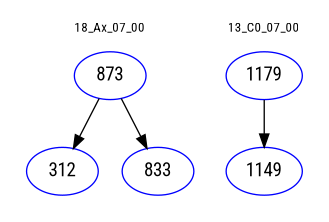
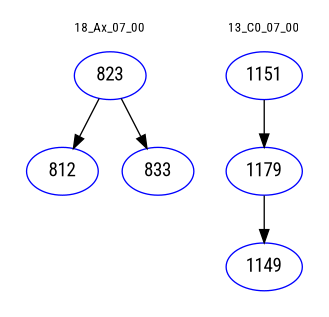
  digraph {
    fontname="Roboto Condensed"
    node [color=blue fontname="Roboto Condensed"]
    edge [color=black fontname="Roboto Condensed"]
-   n1 [label=873]
-   n2 [label=312]
+   n1 [label=823]
+   n2 [label=812]
    n3 [label=833]
+   n4 [label=1151]
    n5 [label=1149]
    n6 [label=1179]
    subgraph cluster_1 {
      color=white
      fontsize=10
      label="18_Ax_07_00"
      n1
      n2
      n3
    }
    subgraph cluster_2 {
      color=white
      fontsize=10
      label="13_C0_07_00"
+     n4
      n5
      n6
    }
    n1 -> n2
    n1 -> n3
+   n4 -> n6
    n6 -> n5
  }
